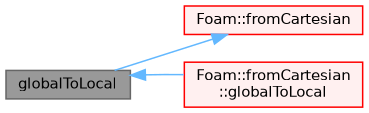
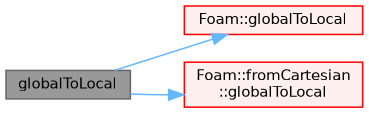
  digraph {
    rankdir=LR
    node [color=red fillcolor="#FFF0F0" fontname=Helvetica fontsize=10 shape=box style=filled]
    edge [color=steelblue1 fontname=Helvetica fontsize=10 labelfontname=Helvetica labelfontsize=10 style=solid]
    n1 [color=gray40 fillcolor=grey60 fontcolor=black height=0.2 label=globalToLocal width=0.4]
-   n2 [height=0.2 label="Foam::fromCartesian" width=0.4]
+   n2 [height=0.2 label="Foam::globalToLocal" width=0.4]
    n3 [height=0.2 label="Foam::fromCartesian\l::globalToLocal" width=0.4]
    n1 -> n2
-   n3 -> n1
+   n1 -> n3
  }
